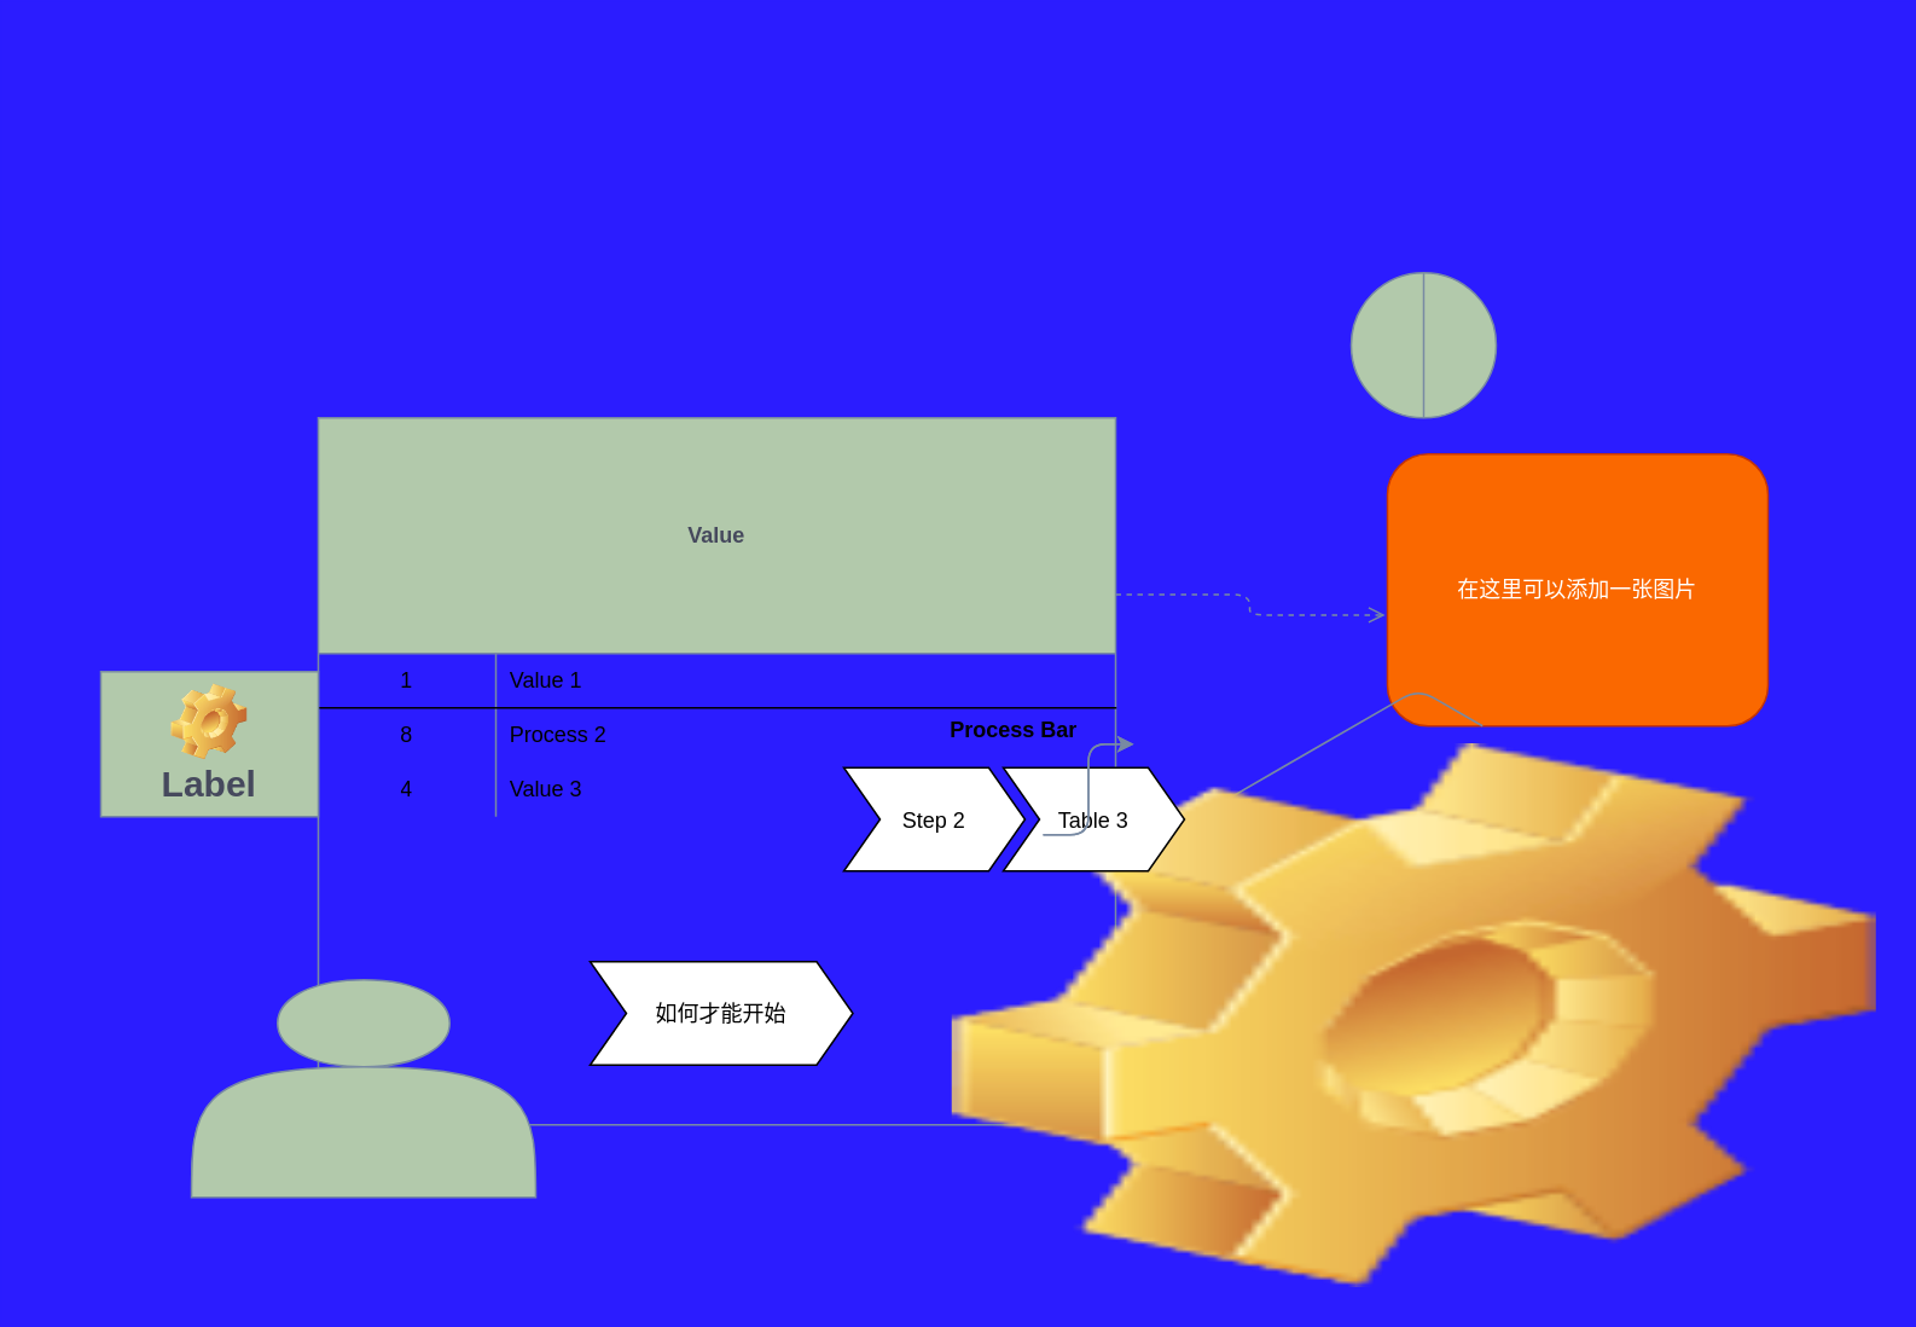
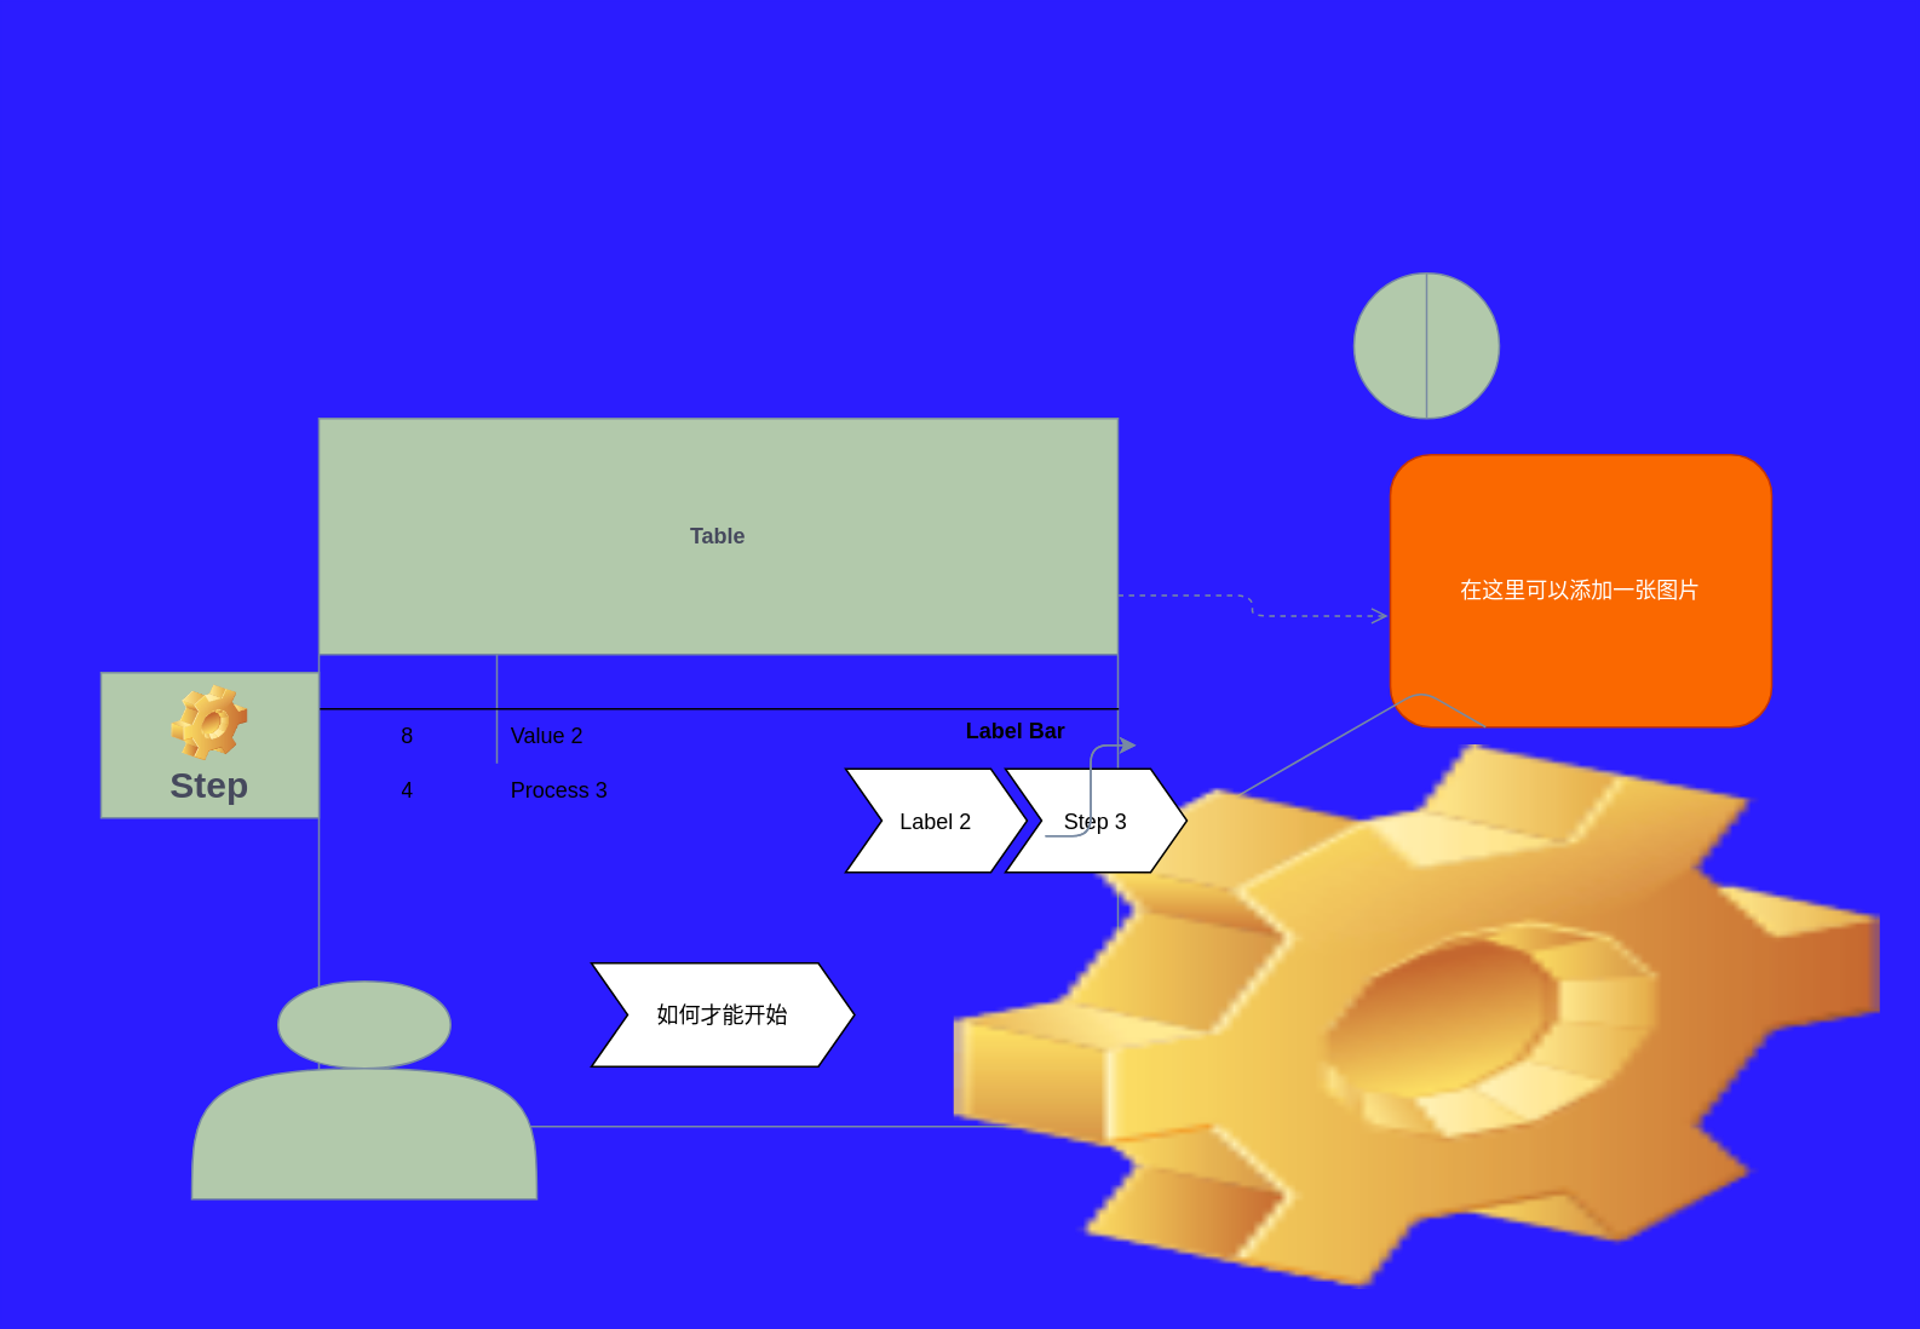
  <mxCell id="0" />
  <mxCell id="1" parent="0" />
  <mxCell id="2" value="在这里可以添加一张图片" style="whiteSpace=wrap;html=1;fillColor=#fa6800;strokeColor=#C73500;fontColor=#ffffff;rounded=1;" parent="1" vertex="1"><mxGeometry x="765" y="250" width="210" height="150" as="geometry" /></mxCell>
- <mxCell id="3" value="Value" style="shape=table;html=1;whiteSpace=wrap;startSize=130;container=1;collapsible=0;childLayout=tableLayout;fixedRows=1;rowLines=0;fontStyle=1;align=center;rounded=0;sketch=0;strokeColor=#788AA3;fillColor=#B2C9AB;fontColor=#46495D;" parent="1" vertex="1"><mxGeometry x="175" y="230" width="440" height="390" as="geometry" /></mxCell>
+ <mxCell id="3" value="Table" style="shape=table;html=1;whiteSpace=wrap;startSize=130;container=1;collapsible=0;childLayout=tableLayout;fixedRows=1;rowLines=0;fontStyle=1;align=center;rounded=0;sketch=0;strokeColor=#788AA3;fillColor=#B2C9AB;fontColor=#46495D;" parent="1" vertex="1"><mxGeometry x="175" y="230" width="440" height="390" as="geometry" /></mxCell>
  <mxCell id="4" value="" style="shape=partialRectangle;html=1;whiteSpace=wrap;collapsible=0;dropTarget=0;pointerEvents=0;fillColor=none;top=0;left=0;bottom=1;right=0;points=[[0,0.5],[1,0.5]];portConstraint=eastwest;" parent="3" vertex="1"><mxGeometry y="130" width="440" height="30" as="geometry" /></mxCell>
- <mxCell id="5" value="1" style="shape=partialRectangle;html=1;whiteSpace=wrap;connectable=0;fillColor=none;top=0;left=0;bottom=0;right=0;overflow=hidden;" parent="4" vertex="1"><mxGeometry width="98" height="30" as="geometry" /></mxCell>
- <mxCell id="6" value="Value 1" style="shape=partialRectangle;html=1;whiteSpace=wrap;connectable=0;fillColor=none;top=0;left=0;bottom=0;right=0;align=left;spacingLeft=6;overflow=hidden;" parent="4" vertex="1"><mxGeometry x="98" width="342" height="30" as="geometry" /></mxCell>
  <mxCell id="7" value="" style="shape=partialRectangle;html=1;whiteSpace=wrap;collapsible=0;dropTarget=0;pointerEvents=0;fillColor=none;top=0;left=0;bottom=0;right=0;points=[[0,0.5],[1,0.5]];portConstraint=eastwest;" parent="3" vertex="1"><mxGeometry y="160" width="440" height="30" as="geometry" /></mxCell>
  <mxCell id="8" value="8" style="shape=partialRectangle;html=1;whiteSpace=wrap;connectable=0;fillColor=none;top=0;left=0;bottom=0;right=0;overflow=hidden;" parent="7" vertex="1"><mxGeometry width="98" height="30" as="geometry" /></mxCell>
- <mxCell id="9" value="Process 2" style="shape=partialRectangle;html=1;whiteSpace=wrap;connectable=0;fillColor=none;top=0;left=0;bottom=0;right=0;align=left;spacingLeft=6;overflow=hidden;" parent="7" vertex="1"><mxGeometry x="98" width="342" height="30" as="geometry" /></mxCell>
+ <mxCell id="9" value="Value 2" style="shape=partialRectangle;html=1;whiteSpace=wrap;connectable=0;fillColor=none;top=0;left=0;bottom=0;right=0;align=left;spacingLeft=6;overflow=hidden;" parent="7" vertex="1"><mxGeometry x="98" width="342" height="30" as="geometry" /></mxCell>
  <mxCell id="10" value="" style="shape=partialRectangle;html=1;whiteSpace=wrap;collapsible=0;dropTarget=0;pointerEvents=0;fillColor=none;top=0;left=0;bottom=0;right=0;points=[[0,0.5],[1,0.5]];portConstraint=eastwest;" parent="3" vertex="1"><mxGeometry y="190" width="440" height="30" as="geometry" /></mxCell>
  <mxCell id="11" value="4" style="shape=partialRectangle;html=1;whiteSpace=wrap;connectable=0;fillColor=none;top=0;left=0;bottom=0;right=0;overflow=hidden;" parent="10" vertex="1"><mxGeometry width="98" height="30" as="geometry" /></mxCell>
- <mxCell id="12" value="Value 3" style="shape=partialRectangle;html=1;whiteSpace=wrap;connectable=0;fillColor=none;top=0;left=0;bottom=0;right=0;align=left;spacingLeft=6;overflow=hidden;" parent="10" vertex="1"><mxGeometry x="98" width="342" height="30" as="geometry" /></mxCell>
+ <mxCell id="12" value="Process 3" style="shape=partialRectangle;html=1;whiteSpace=wrap;connectable=0;fillColor=none;top=0;left=0;bottom=0;right=0;align=left;spacingLeft=6;overflow=hidden;" parent="10" vertex="1"><mxGeometry x="98" width="342" height="30" as="geometry" /></mxCell>
  <mxCell id="13" value="" style="edgeStyle=isometricEdgeStyle;endArrow=none;html=1;elbow=vertical;strokeColor=#788AA3;fillColor=#B2C9AB;fontColor=#46495D;entryX=0.25;entryY=1;entryDx=0;entryDy=0;exitX=1;exitY=0.5;exitDx=0;exitDy=0;" parent="1" source="10" target="2" edge="1"><mxGeometry width="50" height="100" relative="1" as="geometry"><mxPoint x="645" y="470" as="sourcePoint" /><mxPoint x="835" y="410" as="targetPoint" /></mxGeometry></mxCell>
  <mxCell id="14" value="" style="shape=image;html=1;verticalLabelPosition=bottom;verticalAlign=top;imageAspect=0;image=img/clipart/Gear_128x128.png;rounded=0;sketch=0;strokeColor=#788AA3;fillColor=#B2C9AB;fontColor=#46495D;" parent="1" vertex="1"><mxGeometry x="525" y="410" width="510" height="300" as="geometry" /></mxCell>
  <mxCell id="15" value="" style="shape=lineEllipse;line=vertical;perimeter=ellipsePerimeter;whiteSpace=wrap;html=1;backgroundOutline=1;rounded=0;sketch=0;strokeColor=#788AA3;fillColor=#B2C9AB;fontColor=#46495D;" parent="1" vertex="1"><mxGeometry x="745" y="150" width="80" height="80" as="geometry" /></mxCell>
  <mxCell id="16" value="" style="shape=actor;whiteSpace=wrap;html=1;rounded=0;sketch=0;strokeColor=#788AA3;fillColor=#B2C9AB;fontColor=#46495D;" parent="1" vertex="1"><mxGeometry x="105" y="540" width="190" height="120" as="geometry" /></mxCell>
- <mxCell id="17" value="Process Bar" style="swimlane;childLayout=stackLayout;horizontal=1;fillColor=none;horizontalStack=1;resizeParent=1;resizeParentMax=0;resizeLast=0;collapsible=0;strokeColor=none;stackBorder=10;stackSpacing=-12;resizable=1;align=center;points=[];fontColor=#000000;rounded=0;sketch=0;" parent="1" vertex="1"><mxGeometry x="455" y="390" width="208" height="100" as="geometry" /></mxCell>
- <mxCell id="18" value="Step 2" style="shape=step;perimeter=stepPerimeter;fixedSize=1;points=[];" parent="17" vertex="1"><mxGeometry x="10" y="33" width="100" height="57" as="geometry" /></mxCell>
- <mxCell id="19" value="Table 3" style="shape=step;perimeter=stepPerimeter;fixedSize=1;points=[];" parent="17" vertex="1"><mxGeometry x="98" y="33" width="100" height="57" as="geometry" /></mxCell>
+ <mxCell id="17" value="Label Bar" style="swimlane;childLayout=stackLayout;horizontal=1;fillColor=none;horizontalStack=1;resizeParent=1;resizeParentMax=0;resizeLast=0;collapsible=0;strokeColor=none;stackBorder=10;stackSpacing=-12;resizable=1;align=center;points=[];fontColor=#000000;rounded=0;sketch=0;" parent="1" vertex="1"><mxGeometry x="455" y="390" width="208" height="100" as="geometry" /></mxCell>
+ <mxCell id="18" value="Label 2" style="shape=step;perimeter=stepPerimeter;fixedSize=1;points=[];" parent="17" vertex="1"><mxGeometry x="10" y="33" width="100" height="57" as="geometry" /></mxCell>
+ <mxCell id="19" value="Step 3" style="shape=step;perimeter=stepPerimeter;fixedSize=1;points=[];" parent="17" vertex="1"><mxGeometry x="98" y="33" width="100" height="57" as="geometry" /></mxCell>
  <mxCell id="20" value="如何才能开始" style="shape=step;perimeter=stepPerimeter;fixedSize=1;points=[];" parent="1" vertex="1"><mxGeometry x="325" y="530" width="145" height="57" as="geometry" /></mxCell>
  <mxCell id="21" value="" style="edgeStyle=elbowEdgeStyle;elbow=horizontal;endArrow=classic;html=1;strokeColor=#788AA3;fillColor=#B2C9AB;fontColor=#46495D;" parent="1" edge="1"><mxGeometry width="50" height="50" relative="1" as="geometry"><mxPoint x="575" y="460" as="sourcePoint" /><mxPoint x="625" y="410" as="targetPoint" /></mxGeometry></mxCell>
  <mxCell id="22" value="" style="edgeStyle=elbowEdgeStyle;elbow=horizontal;endArrow=classic;html=1;strokeColor=#788AA3;fillColor=#B2C9AB;fontColor=#46495D;" parent="1" edge="1"><mxGeometry width="50" height="50" relative="1" as="geometry"><mxPoint x="575" y="460" as="sourcePoint" /><mxPoint x="625" y="410" as="targetPoint" /></mxGeometry></mxCell>
  <mxCell id="23" value="" style="edgeStyle=elbowEdgeStyle;elbow=horizontal;endArrow=open;html=1;strokeColor=#788AA3;fillColor=#B2C9AB;fontColor=#46495D;entryX=-0.006;entryY=0.592;entryDx=0;entryDy=0;entryPerimeter=0;exitX=1;exitY=0.25;exitDx=0;exitDy=0;dashed=1;targetPerimeterSpacing=9;endSize=7;sourcePerimeterSpacing=8;jumpStyle=arc;fontSize=20;" parent="1" source="3" target="2" edge="1"><mxGeometry width="50" height="50" relative="1" as="geometry"><mxPoint x="635" y="370" as="sourcePoint" /><mxPoint x="685" y="320" as="targetPoint" /></mxGeometry></mxCell>
- <mxCell id="24" value="Label" style="label;whiteSpace=wrap;html=1;align=center;verticalAlign=bottom;spacingLeft=0;spacingBottom=4;imageAlign=center;imageVerticalAlign=top;image=img/clipart/Gear_128x128.png;rounded=0;sketch=0;strokeColor=#788AA3;fillColor=#B2C9AB;fontSize=20;fontColor=#46495D;" parent="1" vertex="1"><mxGeometry x="55" y="370" width="120" height="80" as="geometry" /></mxCell>
+ <mxCell id="24" value="Step" style="label;whiteSpace=wrap;html=1;align=center;verticalAlign=bottom;spacingLeft=0;spacingBottom=4;imageAlign=center;imageVerticalAlign=top;image=img/clipart/Gear_128x128.png;rounded=0;sketch=0;strokeColor=#788AA3;fillColor=#B2C9AB;fontSize=20;fontColor=#46495D;" parent="1" vertex="1"><mxGeometry x="55" y="370" width="120" height="80" as="geometry" /></mxCell>
  <mxCell id="25" value="" style="shape=image;imageAspect=0;aspect=fixed;verticalLabelPosition=bottom;verticalAlign=top;image=https://www.baidu.com/img/PCtm_d9c8750bed0b3c7d089fa7d55720d6cf.png;" vertex="1" parent="1"><mxGeometry x="20" y="20" width="360" height="171.69" as="geometry" /></mxCell>
